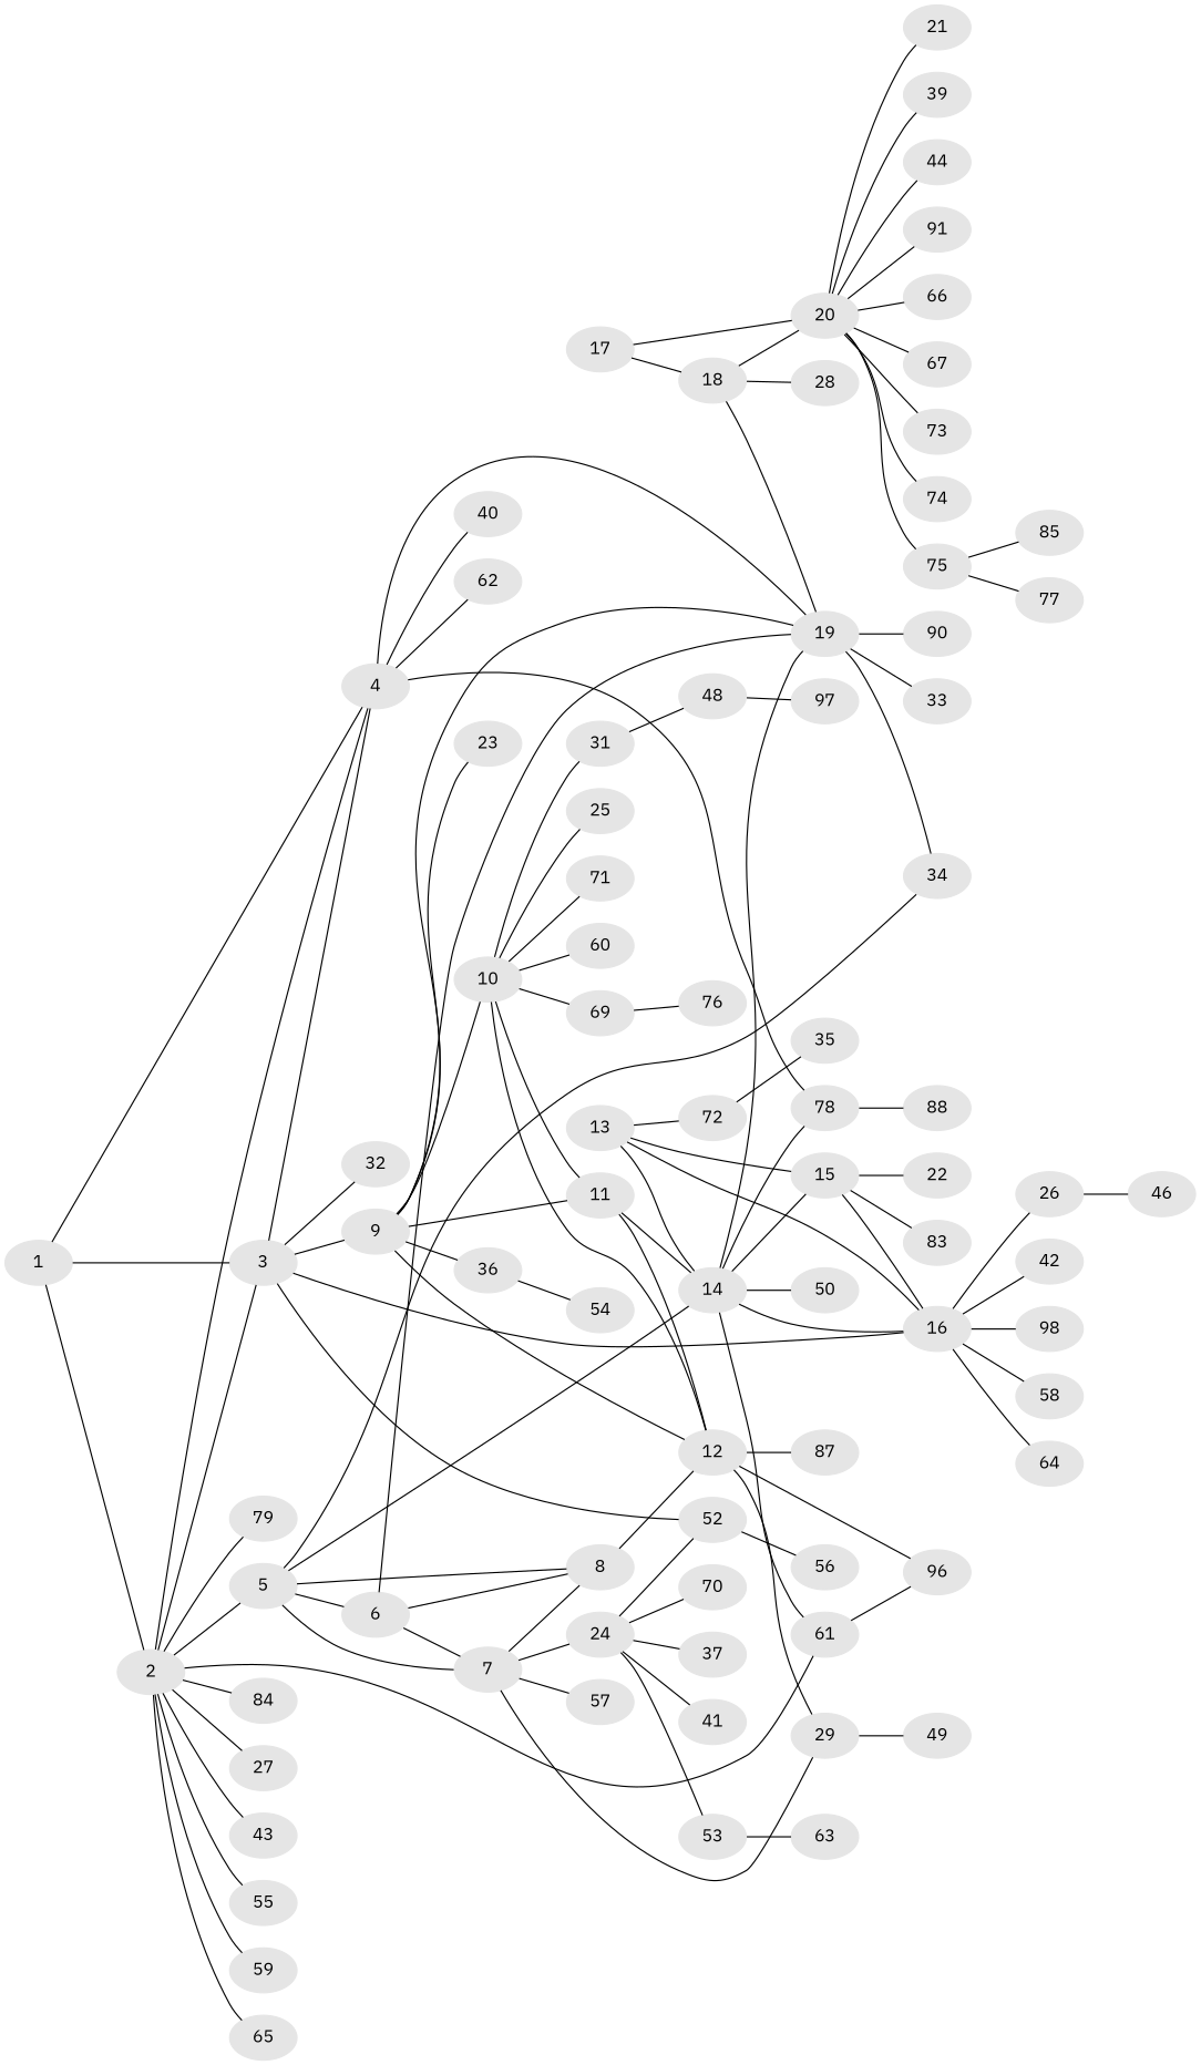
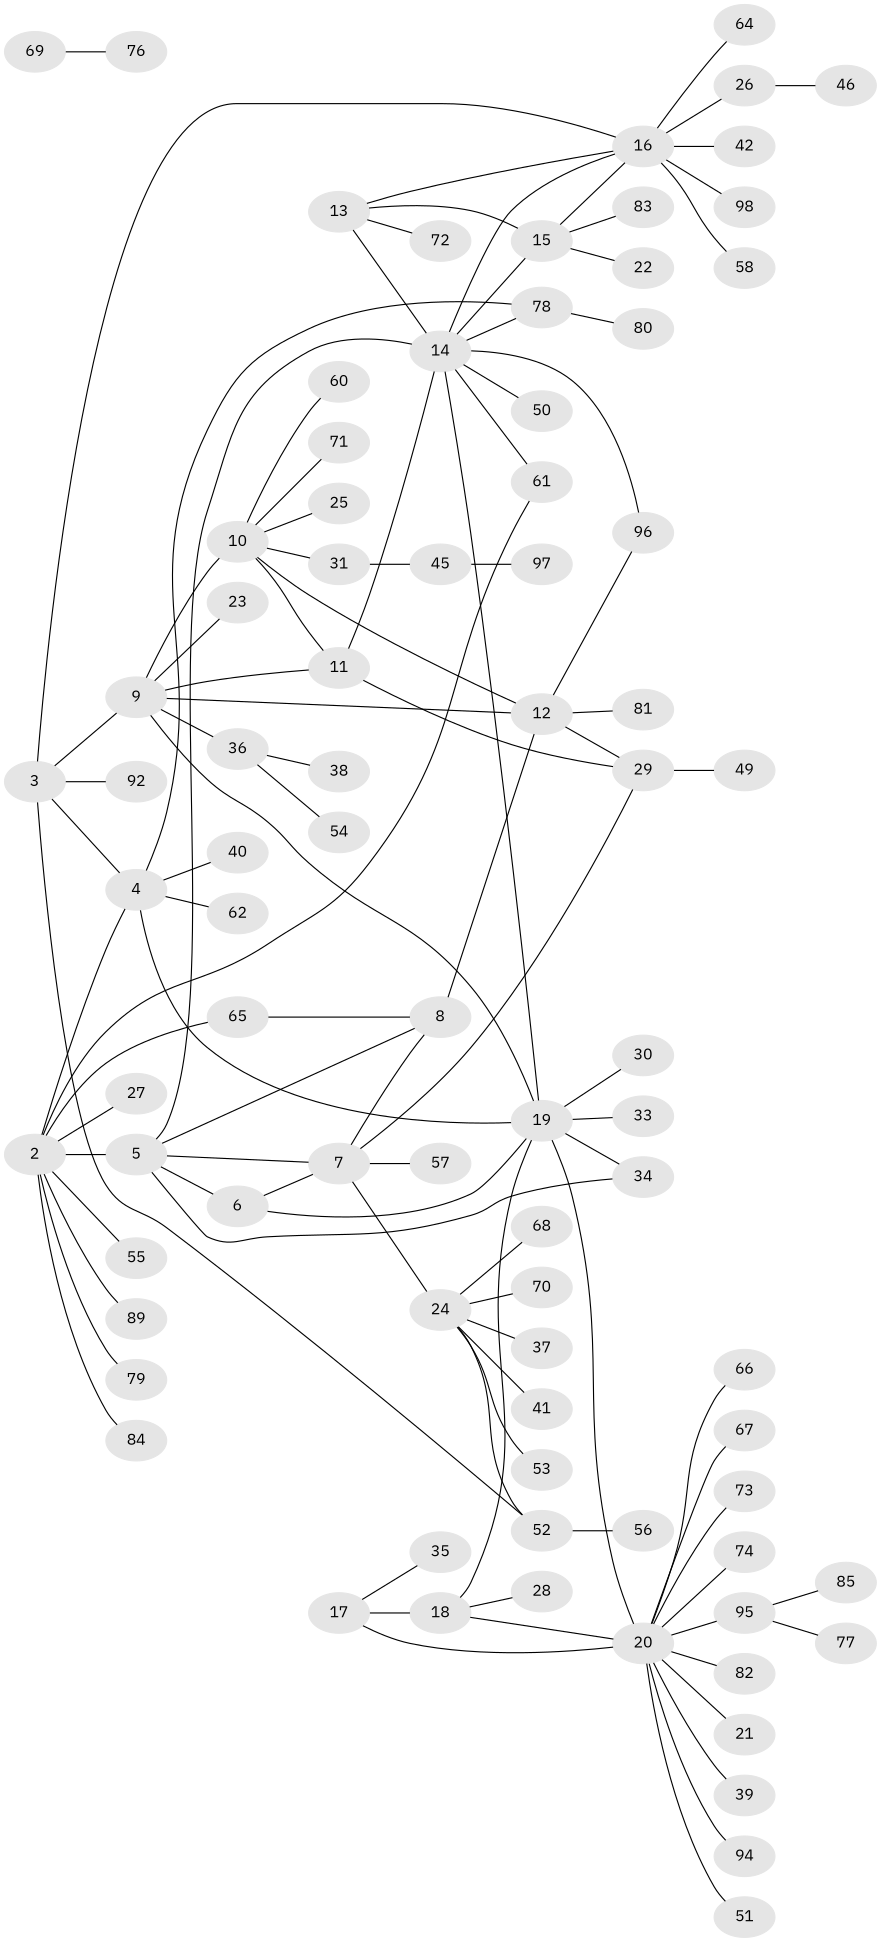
  graph {
    fontname="IBM Plex Sans"
    rankdir=LR
    node [color=gray90 fontname="IBM Plex Sans" style=filled]
    edge [fontname="IBM Plex Sans"]
-   1
    2
    3
    4
    5
    27
-   43
    55
-   59
+   59 [label=89]
    61
    65
    79
    84
    9
    16
-   32
+   32 [label=92]
    52
    19
    40
    62
    78
    6
    7
    8
    14
    34
    12
    10
    11
    23
    36
    26
    42
    n34 [label=98]
    58
    64
    56
    20
-   30 [label=90]
+   30
    33
-   80 [label=88]
+   80
    24
    29
    57
    n45 [label=96]
    15
    50
    37
    41
    53
+   68
    70
    49
-   81 [label=87]
+   81
    25
    31
    60
    69
    71
+   38
    54
-   45 [label=48]
+   45
    76
    13
    72
    22
    83
    46
    17
    18
    35
    28
    21
    39
-   44
-   51 [label=91]
+   44 [label=94]
+   51
    66
    67
    73
    74
-   75
+   75 [label=95]
+   82
    77
    85
-   63
    n86 [label=97]
-   1 -- 2
-   1 -- 3
-   1 -- 4
-   2 -- 3
    2 -- 4
    2 -- 5
    2 -- 27
-   2 -- 43
    2 -- 55
    2 -- 59
    2 -- 61
    2 -- 65
    2 -- 79
    2 -- 84
    3 -- 4
    3 -- 9
    3 -- 16
    3 -- 32
    3 -- 52
    4 -- 19
    4 -- 40
    4 -- 62
    4 -- 78
    5 -- 6
    5 -- 7
    5 -- 8
    5 -- 14
    5 -- 34
    9 -- 19
    9 -- 12
    9 -- 10
    9 -- 11
    9 -- 23
    9 -- 36
    16 -- 26
    16 -- 42
    16 -- n34
    16 -- 58
    16 -- 64
    52 -- 56
    19 -- 34
+   19 -- 20
    19 -- 30
    19 -- 33
    78 -- 80
    6 -- 19
    6 -- 7
-   6 -- 8
+   65 -- 8
    7 -- 8
    7 -- 24
    7 -- 29
    7 -- 57
    8 -- 12
    14 -- 61
    14 -- 16
    14 -- 19
    14 -- 78
-   61 -- n45
+   14 -- n45
    14 -- 15
    14 -- 50
    12 -- 29
    12 -- n45
    12 -- 81
    10 -- 12
    10 -- 11
    10 -- 25
    10 -- 31
    10 -- 60
-   10 -- 69
    10 -- 71
    11 -- 14
-   11 -- 12
+   11 -- 29
+   36 -- 38
    36 -- 54
    26 -- 46
    20 -- 21
    20 -- 39
    20 -- 44
    20 -- 51
    20 -- 66
    20 -- 67
    20 -- 73
    20 -- 74
    20 -- 75
+   20 -- 82
    24 -- 52
    24 -- 37
    24 -- 41
    24 -- 53
+   24 -- 68
    24 -- 70
    29 -- 49
    15 -- 16
    15 -- 22
    15 -- 83
-   53 -- 63
    31 -- 45
    69 -- 76
    45 -- n86
    13 -- 16
    13 -- 14
    13 -- 15
    13 -- 72
    17 -- 20
    17 -- 18
-   72 -- 35
+   17 -- 35
    18 -- 19
    18 -- 20
    18 -- 28
    75 -- 77
    75 -- 85
  }
